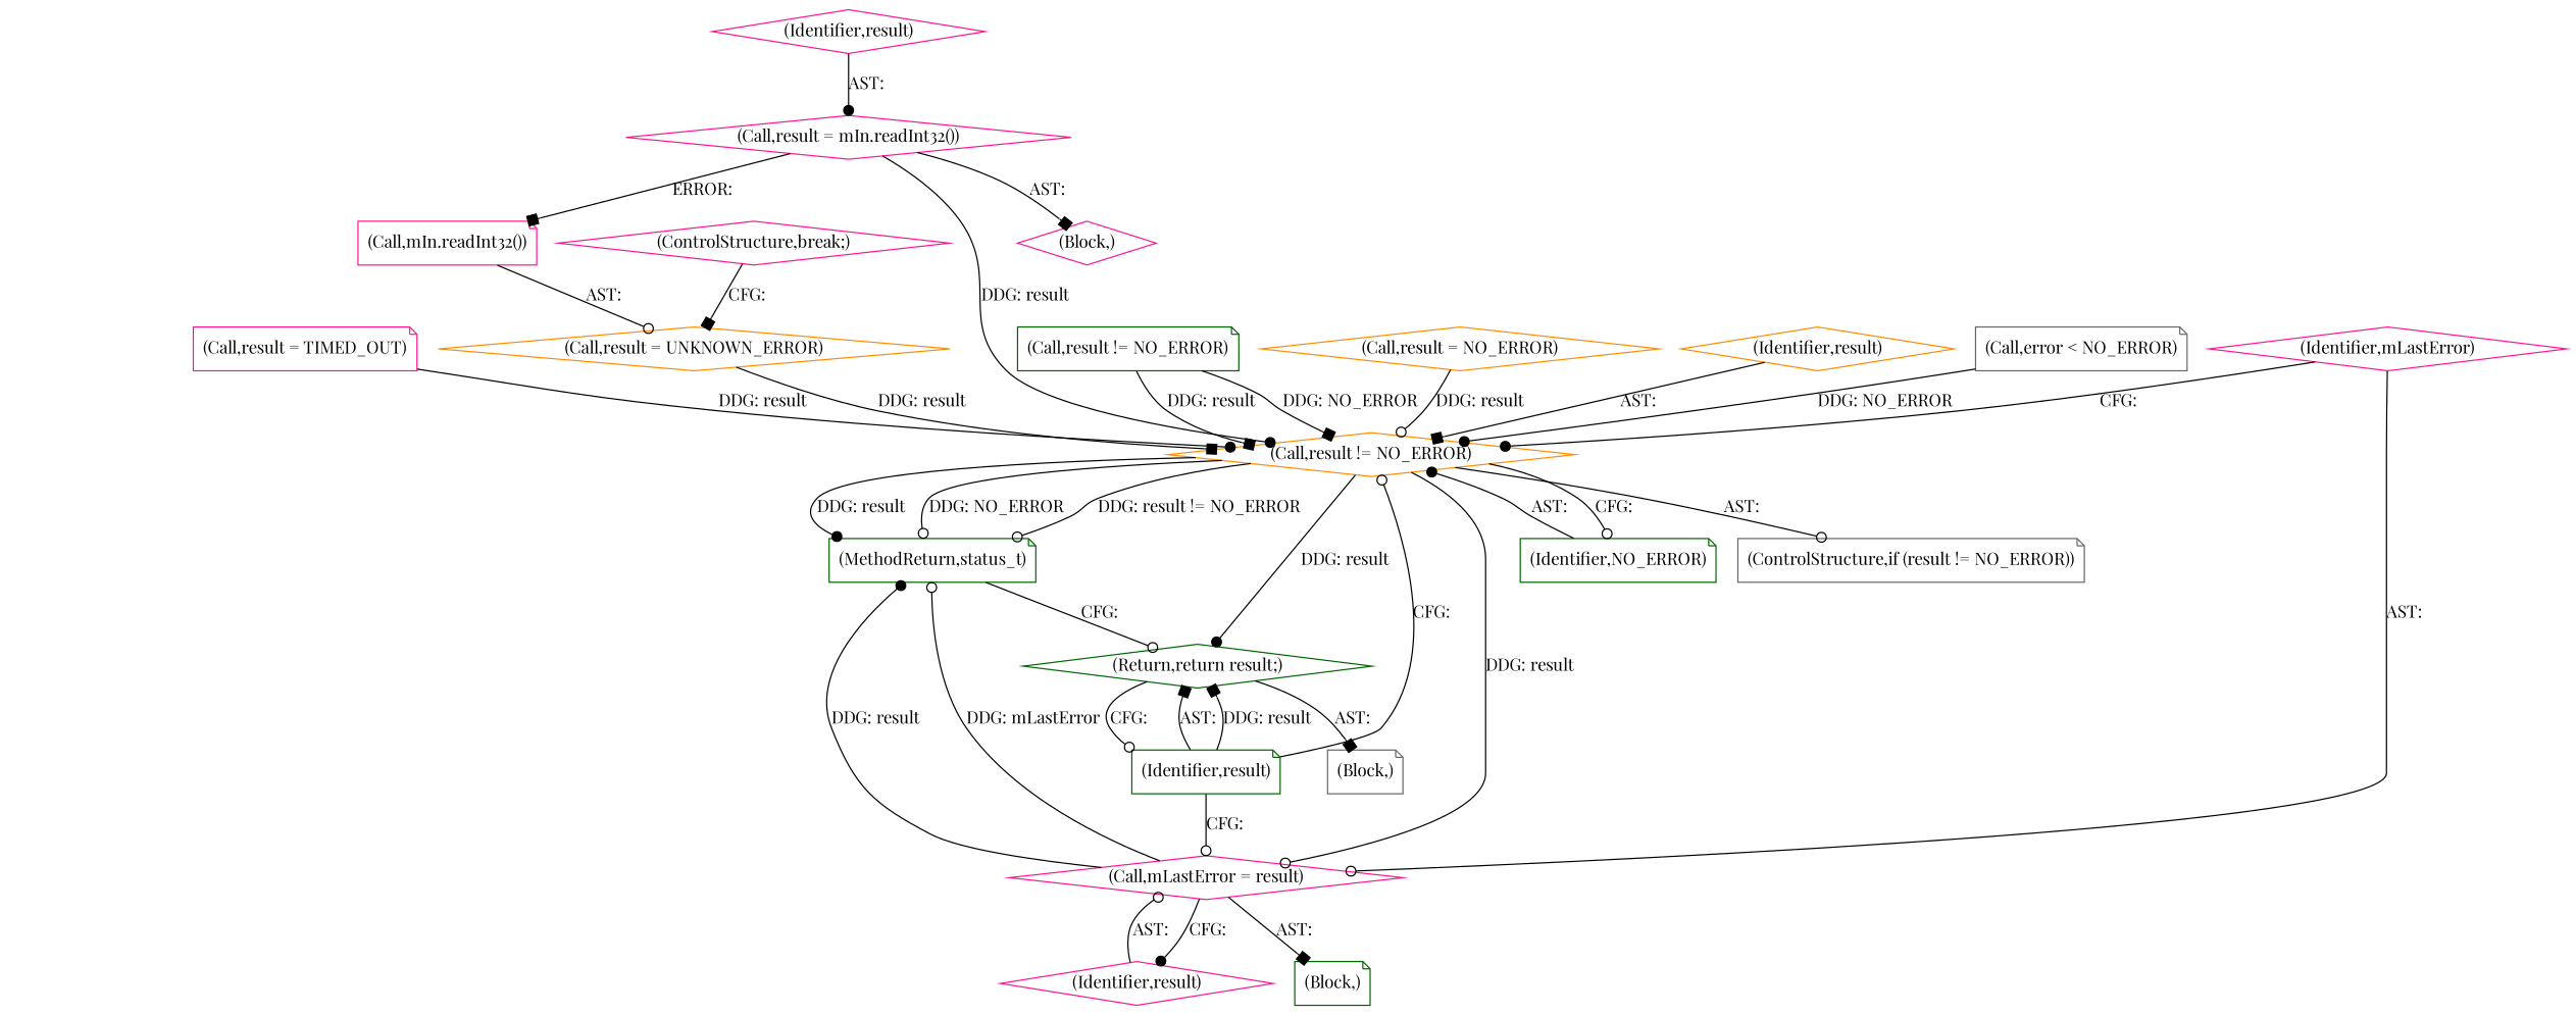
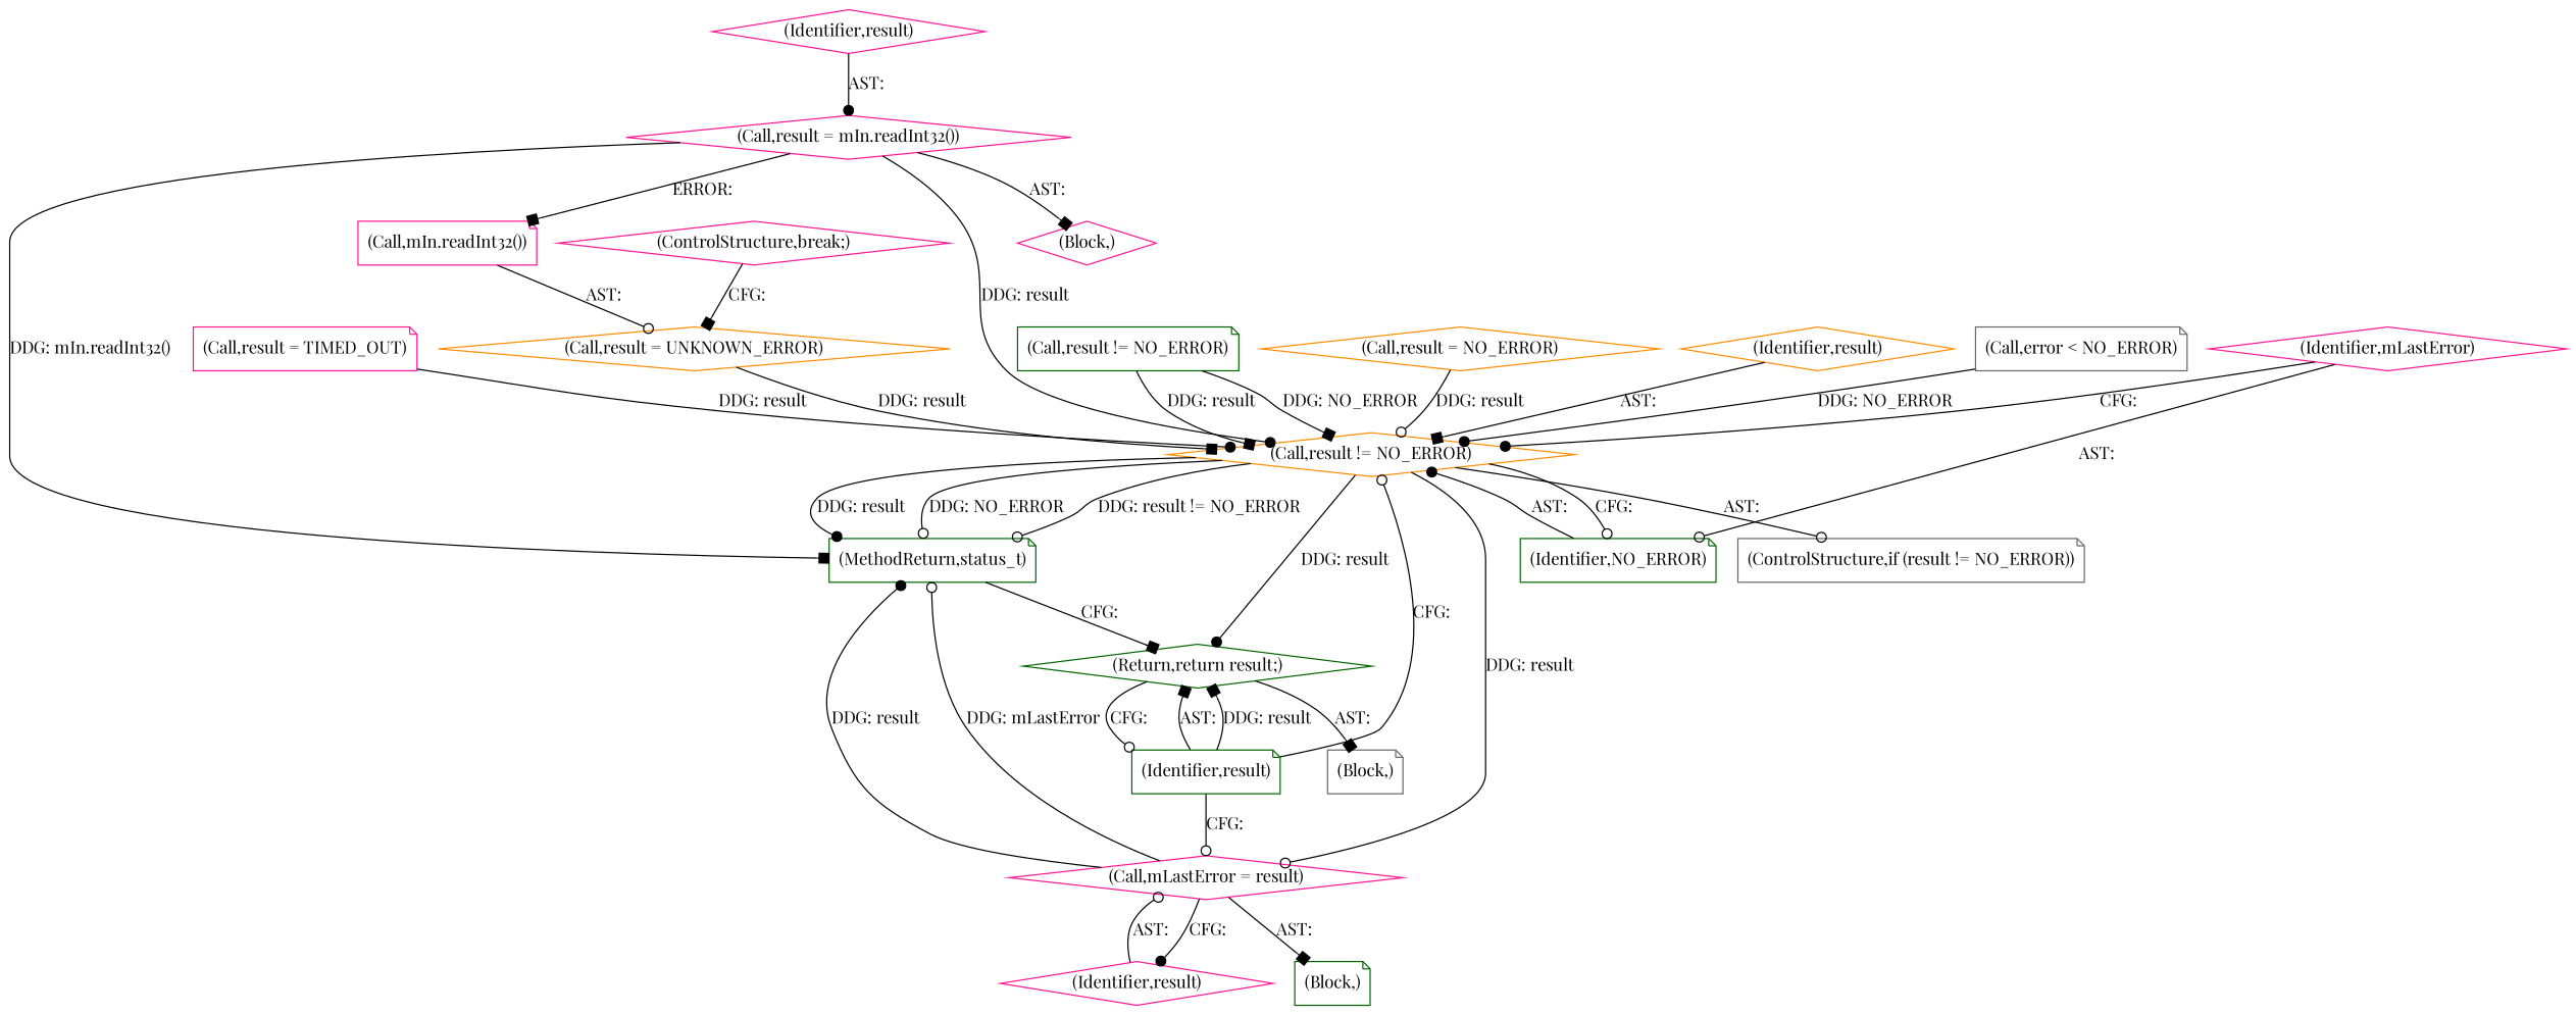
  digraph {
    fontname="Playfair Display"
    node [color=deeppink fontname="Playfair Display" shape=diamond]
    edge [arrowhead=odot fontname="Playfair Display"]
    n1 [label="(Call,result = mIn.readInt32())"]
    n2 [color=darkorange label="(Call,result != NO_ERROR)"]
    n3 [label="(Call,mIn.readInt32())" shape=note]
    n4 [color=darkgreen label="(MethodReturn,status_t)" shape=note]
    n5 [label="(Block,)"]
    n6 [label="(Call,mLastError = result)"]
    n7 [color=darkgreen label="(Return,return result;)"]
    n8 [color=darkgreen label="(Identifier,NO_ERROR)" shape=note]
    n9 [color=gray40 label="(ControlStructure,if (result != NO_ERROR))" shape=note]
    n10 [color=darkorange label="(Call,result = UNKNOWN_ERROR)"]
    n11 [label="(Identifier,result)"]
    n12 [color=darkgreen label="(Block,)" shape=note]
    n13 [color=darkgreen label="(Identifier,result)" shape=note]
    n14 [color=gray40 label="(Block,)" shape=note]
    n15 [color=darkorange label="(Call,result = NO_ERROR)"]
    n16 [color=darkorange label="(Identifier,result)"]
    n17 [label="(Identifier,result)"]
    n18 [color=gray40 label="(Call,error < NO_ERROR)" shape=note]
    n19 [color=darkgreen label="(Call,result != NO_ERROR)" shape=note]
    n20 [label="(Call,result = TIMED_OUT)" shape=note]
    n21 [label="(Identifier,mLastError)"]
    n22 [label="(ControlStructure,break;)"]
    n1 -> n2 [arrowhead=dot label="DDG: result"]
    n1 -> n3 [arrowhead=box label="ERROR: "]
+   n1 -> n4 [arrowhead=box label="DDG: mIn.readInt32()"]
    n1 -> n5 [arrowhead=box label="AST: "]
    n2 -> n4 [label="DDG: result != NO_ERROR"]
    n2 -> n4 [arrowhead=dot label="DDG: result"]
    n2 -> n4 [label="DDG: NO_ERROR"]
    n2 -> n6 [label="DDG: result"]
    n2 -> n7 [arrowhead=dot label="DDG: result"]
    n2 -> n8 [label="CFG: "]
    n2 -> n9 [label="AST: "]
    n3 -> n10 [label="AST: "]
-   n4 -> n7 [label="CFG: "]
+   n4 -> n7 [arrowhead=box label="CFG: "]
    n6 -> n4 [arrowhead=dot label="DDG: result"]
    n6 -> n4 [label="DDG: mLastError"]
    n6 -> n11 [arrowhead=dot label="CFG: "]
    n6 -> n12 [arrowhead=box label="AST: "]
    n7 -> n13 [label="CFG: "]
    n7 -> n14 [arrowhead=box label="AST: "]
    n8 -> n2 [arrowhead=dot label="AST: "]
    n10 -> n2 [arrowhead=box label="DDG: result"]
    n11 -> n6 [label="AST: "]
    n13 -> n2 [label="CFG: "]
    n13 -> n6 [label="CFG: "]
    n13 -> n7 [arrowhead=box label="AST: "]
    n13 -> n7 [arrowhead=box label="DDG: result"]
    n15 -> n2 [label="DDG: result"]
    n16 -> n2 [arrowhead=box label="AST: "]
    n17 -> n1 [arrowhead=dot label="AST: "]
    n18 -> n2 [arrowhead=dot label="DDG: NO_ERROR"]
    n19 -> n2 [arrowhead=box label="DDG: result"]
    n19 -> n2 [arrowhead=box label="DDG: NO_ERROR"]
    n20 -> n2 [arrowhead=dot label="DDG: result"]
    n21 -> n2 [arrowhead=dot label="CFG: "]
-   n21 -> n6 [label="AST: "]
+   n21 -> n8 [label="AST: "]
    n22 -> n10 [arrowhead=box label="CFG: "]
  }
